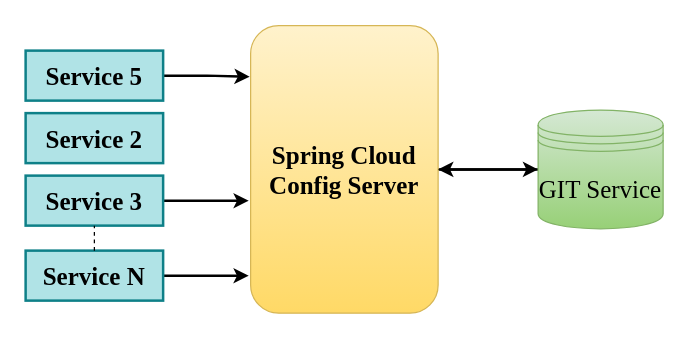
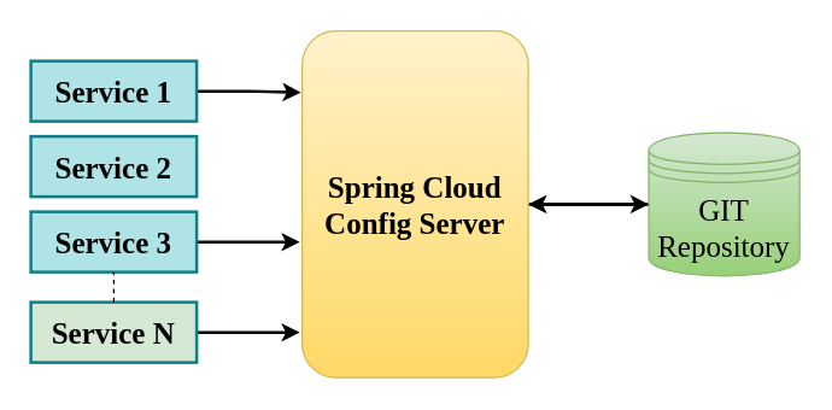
  <mxCell id="0" />
  <mxCell id="1" parent="0" />
  <mxCell id="2" style="edgeStyle=orthogonalEdgeStyle;rounded=0;orthogonalLoop=1;jettySize=auto;html=1;entryX=-0.005;entryY=0.178;entryDx=0;entryDy=0;entryPerimeter=0;fontFamily=Times New Roman;fontSize=20;strokeWidth=2;" edge="1" parent="1" source="3" target="10"><mxGeometry relative="1" as="geometry" /></mxCell>
- <mxCell id="3" value="Service 5" style="rounded=0;whiteSpace=wrap;html=1;fontSize=20;fontStyle=1;fontFamily=Times New Roman;fillColor=#b0e3e6;strokeColor=#0e8088;strokeWidth=2;" vertex="1" parent="1"><mxGeometry x="20" y="40" width="110" height="40" as="geometry" /></mxCell>
+ <mxCell id="3" value="Service 1" style="rounded=0;whiteSpace=wrap;html=1;fontSize=20;fontStyle=1;fontFamily=Times New Roman;fillColor=#b0e3e6;strokeColor=#0e8088;strokeWidth=2;" vertex="1" parent="1"><mxGeometry x="20" y="40" width="110" height="40" as="geometry" /></mxCell>
  <mxCell id="4" value="Service 2" style="rounded=0;whiteSpace=wrap;html=1;fontSize=20;fontStyle=1;fontFamily=Times New Roman;fillColor=#b0e3e6;strokeColor=#0e8088;strokeWidth=2;" vertex="1" parent="1"><mxGeometry x="20" y="90" width="110" height="40" as="geometry" /></mxCell>
  <mxCell id="5" style="edgeStyle=orthogonalEdgeStyle;rounded=0;orthogonalLoop=1;jettySize=auto;html=1;exitX=1;exitY=0.5;exitDx=0;exitDy=0;entryX=-0.01;entryY=0.609;entryDx=0;entryDy=0;entryPerimeter=0;fontFamily=Times New Roman;fontSize=20;strokeWidth=2;" edge="1" parent="1" source="6" target="10"><mxGeometry relative="1" as="geometry" /></mxCell>
  <mxCell id="6" value="Service 3" style="rounded=0;whiteSpace=wrap;html=1;fontSize=20;fontStyle=1;fontFamily=Times New Roman;fillColor=#b0e3e6;strokeColor=#0e8088;strokeWidth=2;" vertex="1" parent="1"><mxGeometry x="20" y="140" width="110" height="40" as="geometry" /></mxCell>
  <mxCell id="7" style="edgeStyle=orthogonalEdgeStyle;rounded=0;orthogonalLoop=1;jettySize=auto;html=1;entryX=-0.01;entryY=0.87;entryDx=0;entryDy=0;entryPerimeter=0;fontFamily=Times New Roman;fontSize=20;strokeWidth=2;" edge="1" parent="1" source="8" target="10"><mxGeometry relative="1" as="geometry" /></mxCell>
- <mxCell id="8" value="Service N" style="rounded=0;whiteSpace=wrap;html=1;fontSize=20;fontStyle=1;fontFamily=Times New Roman;fillColor=#b0e3e6;strokeColor=#0e8088;strokeWidth=2;" vertex="1" parent="1"><mxGeometry x="20" y="200" width="110" height="40" as="geometry" /></mxCell>
+ <mxCell id="8" value="Service N" style="rounded=0;whiteSpace=wrap;html=1;fontSize=20;fontStyle=1;fontFamily=Times New Roman;fillColor=#d5e8d4;strokeColor=#0e8088;strokeWidth=2;" vertex="1" parent="1"><mxGeometry x="20" y="200" width="110" height="40" as="geometry" /></mxCell>
  <mxCell id="9" style="edgeStyle=orthogonalEdgeStyle;rounded=0;orthogonalLoop=1;jettySize=auto;html=1;entryX=0;entryY=0.5;entryDx=0;entryDy=0;fontFamily=Times New Roman;fontSize=20;strokeWidth=2;" edge="1" parent="1" source="10" target="12"><mxGeometry relative="1" as="geometry" /></mxCell>
  <mxCell id="10" value="&lt;b&gt;Spring Cloud Config Server&lt;/b&gt;" style="rounded=1;whiteSpace=wrap;html=1;fontFamily=Times New Roman;fontSize=20;fillColor=#fff2cc;strokeColor=#d6b656;gradientColor=#ffd966;" vertex="1" parent="1"><mxGeometry x="200" y="20" width="150" height="230" as="geometry" /></mxCell>
  <mxCell id="11" style="edgeStyle=orthogonalEdgeStyle;rounded=0;orthogonalLoop=1;jettySize=auto;html=1;entryX=1;entryY=0.5;entryDx=0;entryDy=0;fontFamily=Times New Roman;fontSize=20;strokeWidth=2;" edge="1" parent="1" source="12" target="10"><mxGeometry relative="1" as="geometry" /></mxCell>
- <mxCell id="12" value="GIT Service" style="shape=datastore;whiteSpace=wrap;html=1;fontFamily=Times New Roman;fontSize=20;fillColor=#d5e8d4;strokeColor=#82b366;gradientColor=#97d077;" vertex="1" parent="1"><mxGeometry x="430" y="87.5" width="100" height="95" as="geometry" /></mxCell>
+ <mxCell id="12" value="GIT Repository" style="shape=datastore;whiteSpace=wrap;html=1;fontFamily=Times New Roman;fontSize=20;fillColor=#d5e8d4;strokeColor=#82b366;gradientColor=#97d077;" vertex="1" parent="1"><mxGeometry x="430" y="87.5" width="100" height="95" as="geometry" /></mxCell>
  <mxCell id="13" value="" style="endArrow=none;dashed=1;html=1;rounded=0;fontFamily=Times New Roman;fontSize=20;entryX=0.5;entryY=1;entryDx=0;entryDy=0;exitX=0.5;exitY=0;exitDx=0;exitDy=0;" edge="1" parent="1" source="8" target="6"><mxGeometry width="50" height="50" relative="1" as="geometry"><mxPoint x="75" y="240" as="sourcePoint" /><mxPoint x="340" y="170" as="targetPoint" /></mxGeometry></mxCell>
